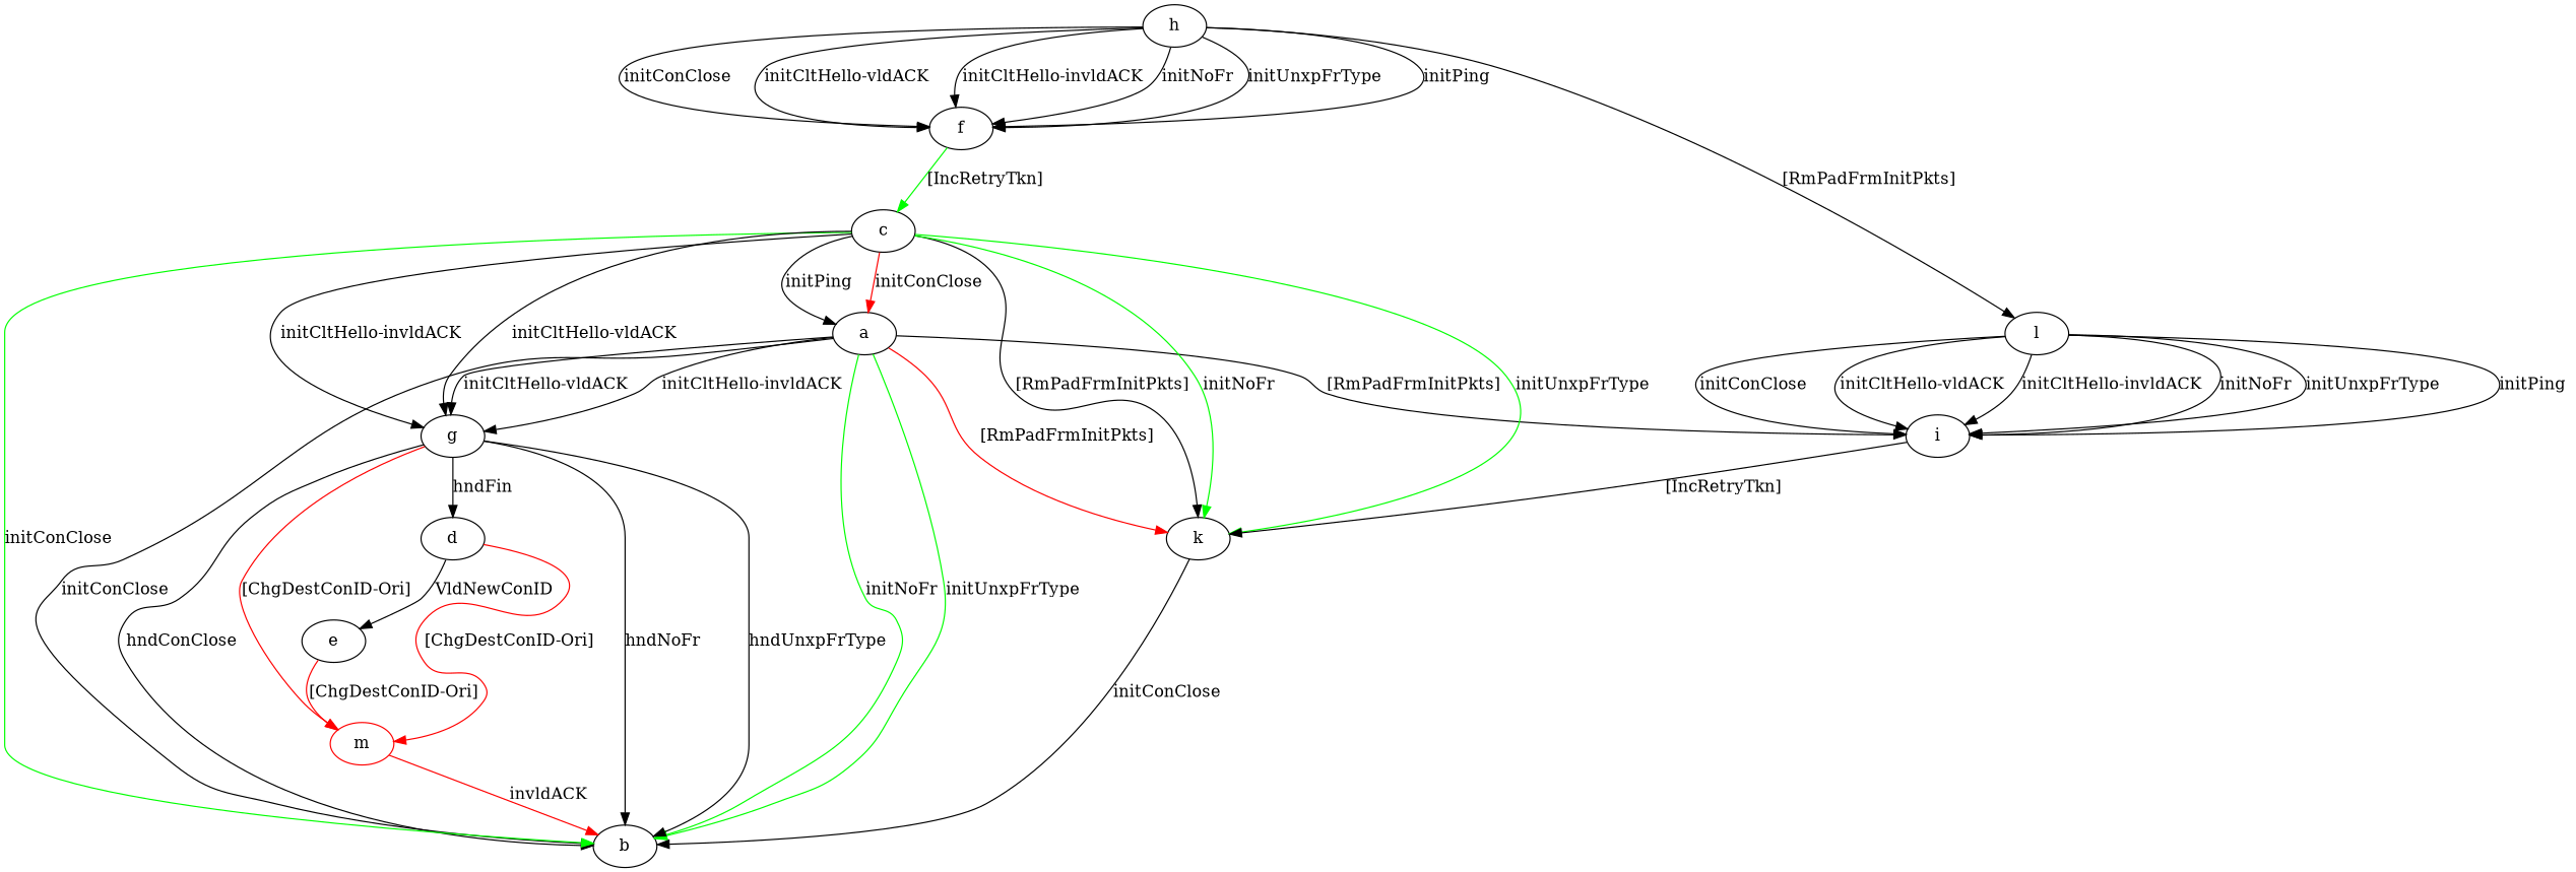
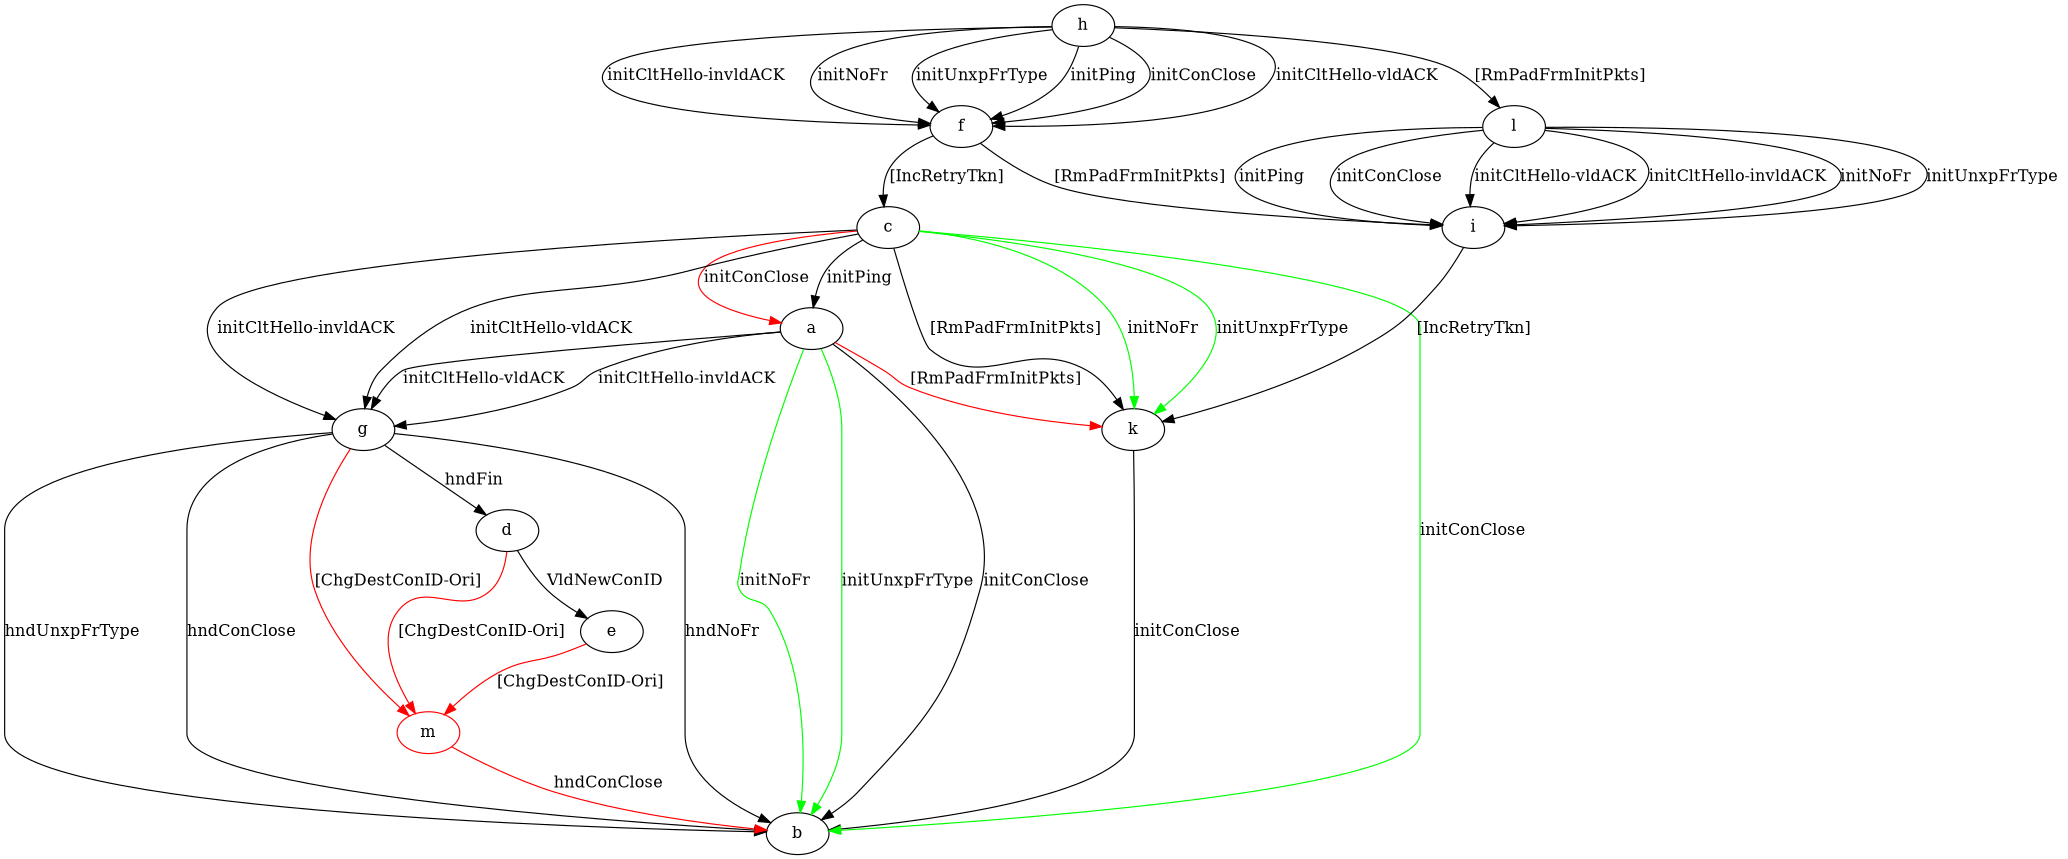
  digraph {
    a
    b
    g
    k
    d
    m [color=red]
    e
    c
    f
    i
    h
    l
    a -> b [label="initConClose "]
    a -> b [color=green label="initNoFr "]
    a -> b [color=green label="initUnxpFrType "]
    a -> g [label="initCltHello-vldACK "]
    a -> g [label="initCltHello-invldACK "]
    a -> k [color=red label="[RmPadFrmInitPkts] "]
    g -> b [label="hndNoFr "]
    g -> b [label="hndUnxpFrType "]
    g -> b [label="hndConClose "]
    g -> d [label="hndFin "]
    g -> m [color=red label="[ChgDestConID-Ori] "]
    k -> b [label="initConClose "]
    d -> m [color=red label="[ChgDestConID-Ori] "]
    d -> e [label="VldNewConID "]
-   m -> b [color=red label="invldACK "]
+   m -> b [color=red label="hndConClose "]
    e -> m [color=red label="[ChgDestConID-Ori] "]
    c -> a [label="initPing "]
    c -> a [color=red label="initConClose "]
    c -> b [color=green label="initConClose "]
    c -> g [label="initCltHello-vldACK "]
    c -> g [label="initCltHello-invldACK "]
    c -> k [label="[RmPadFrmInitPkts] "]
    c -> k [color=green label="initNoFr "]
    c -> k [color=green label="initUnxpFrType "]
-   f -> c [label="[IncRetryTkn] " color=green]
-   a -> i [label="[RmPadFrmInitPkts] "]
+   f -> c [label="[IncRetryTkn] "]
+   f -> i [label="[RmPadFrmInitPkts] "]
    i -> k [label="[IncRetryTkn] "]
    h -> f [label="initPing "]
    h -> f [label="initConClose "]
    h -> f [label="initCltHello-vldACK "]
    h -> f [label="initCltHello-invldACK "]
    h -> f [label="initNoFr "]
    h -> f [label="initUnxpFrType "]
    h -> l [label="[RmPadFrmInitPkts] "]
    l -> i [label="initPing "]
    l -> i [label="initConClose "]
    l -> i [label="initCltHello-vldACK "]
    l -> i [label="initCltHello-invldACK "]
    l -> i [label="initNoFr "]
    l -> i [label="initUnxpFrType "]
  }
